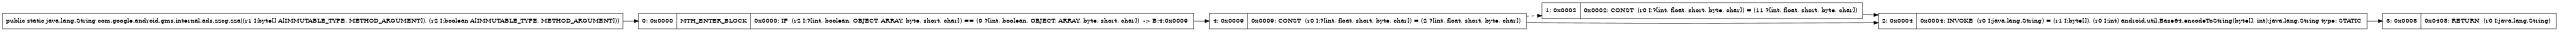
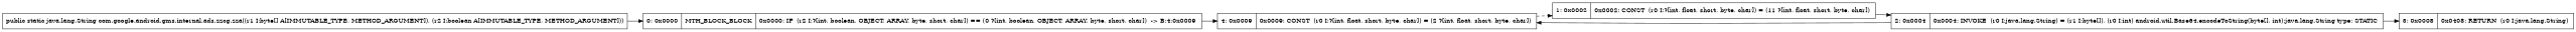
  digraph {
    rankdir=LR
    node [shape=record]
-   n1 [label="{0\:\ 0x0000|MTH_ENTER_BLOCK\l|0x0000: IF  (r2 I:?[int, boolean, OBJECT, ARRAY, byte, short, char]) == (0 ?[int, boolean, OBJECT, ARRAY, byte, short, char])  \-\> B:4:0x0009 \l}"]
+   n1 [label="{0\:\ 0x0000|MTH_BLOCK_BLOCK\l|0x0000: IF  (r2 I:?[int, boolean, OBJECT, ARRAY, byte, short, char]) == (0 ?[int, boolean, OBJECT, ARRAY, byte, short, char])  \-\> B:4:0x0009 \l}"]
    n2 [label="{4\:\ 0x0009|0x0009: CONST  (r0 I:?[int, float, short, byte, char]) = (2 ?[int, float, short, byte, char]) \l}"]
    n3 [label="{1\:\ 0x0002|0x0002: CONST  (r0 I:?[int, float, short, byte, char]) = (11 ?[int, float, short, byte, char]) \l}"]
    n4 [label="{2\:\ 0x0004|0x0004: INVOKE  (r0 I:java.lang.String) = (r1 I:byte[]), (r0 I:int) android.util.Base64.encodeToString(byte[], int):java.lang.String type: STATIC \l}"]
    n5 [label="{3\:\ 0x0008|0x0408: RETURN  (r0 I:java.lang.String) \l}"]
    n6 [label="{public static java.lang.String com.google.android.gms.internal.ads.zzcg.zza((r1 I:byte[] A[IMMUTABLE_TYPE, METHOD_ARGUMENT]), (r2 I:boolean A[IMMUTABLE_TYPE, METHOD_ARGUMENT])) }"]
    n1 -> n2
    n2 -> n3 [style=dashed]
-   n2 -> n4
+   n4 -> n2
    n3 -> n4
    n4 -> n5
    n6 -> n1
  }
